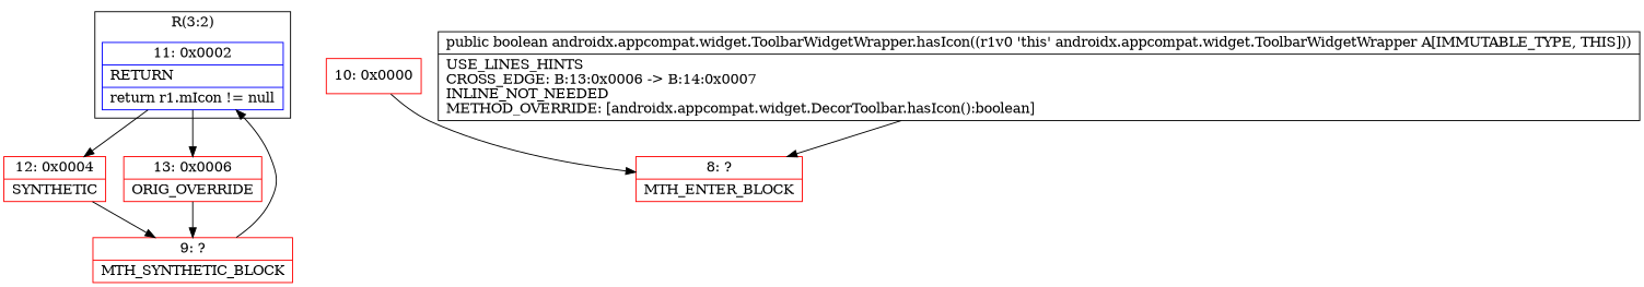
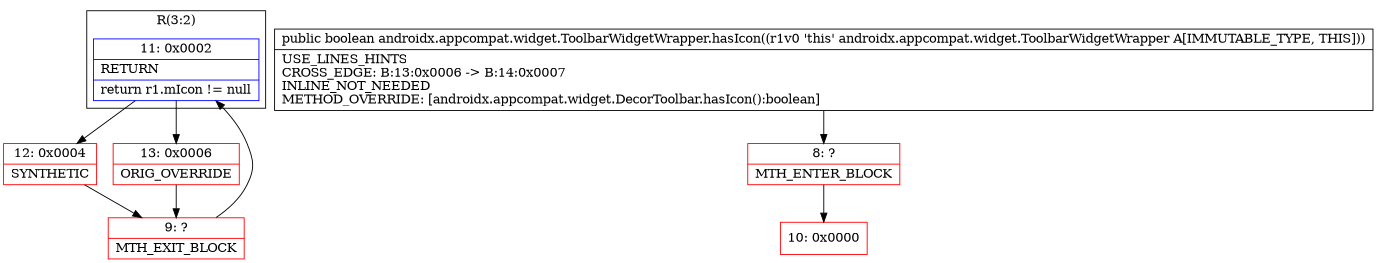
  digraph {
    node [color=red shape=record]
    n1 [color=blue label="{11\:\ 0x0002|RETURN\l|return r1.mIcon != null\l}"]
    n2 [label="{12\:\ 0x0004|SYNTHETIC\l}"]
    n3 [label="{13\:\ 0x0006|ORIG_OVERRIDE\l}"]
-   n4 [label="{9\:\ ?|MTH_SYNTHETIC_BLOCK\l}"]
+   n4 [label="{9\:\ ?|MTH_EXIT_BLOCK\l}"]
    n5 [label="{8\:\ ?|MTH_ENTER_BLOCK\l}"]
    n6 [label="{10\:\ 0x0000}"]
    n7 [label="{public boolean androidx.appcompat.widget.ToolbarWidgetWrapper.hasIcon((r1v0 'this' androidx.appcompat.widget.ToolbarWidgetWrapper A[IMMUTABLE_TYPE, THIS]))  | USE_LINES_HINTS\lCROSS_EDGE: B:13:0x0006 \-\> B:14:0x0007\lINLINE_NOT_NEEDED\lMETHOD_OVERRIDE: [androidx.appcompat.widget.DecorToolbar.hasIcon():boolean]\l}" color=""]
    subgraph cluster_1 {
      label="R(3:2)"
      n1
    }
    n1 -> n2
    n1 -> n3
    n2 -> n4
    n3 -> n4
    n4 -> n1
-   n6 -> n5
+   n5 -> n6
    n7 -> n5
  }
